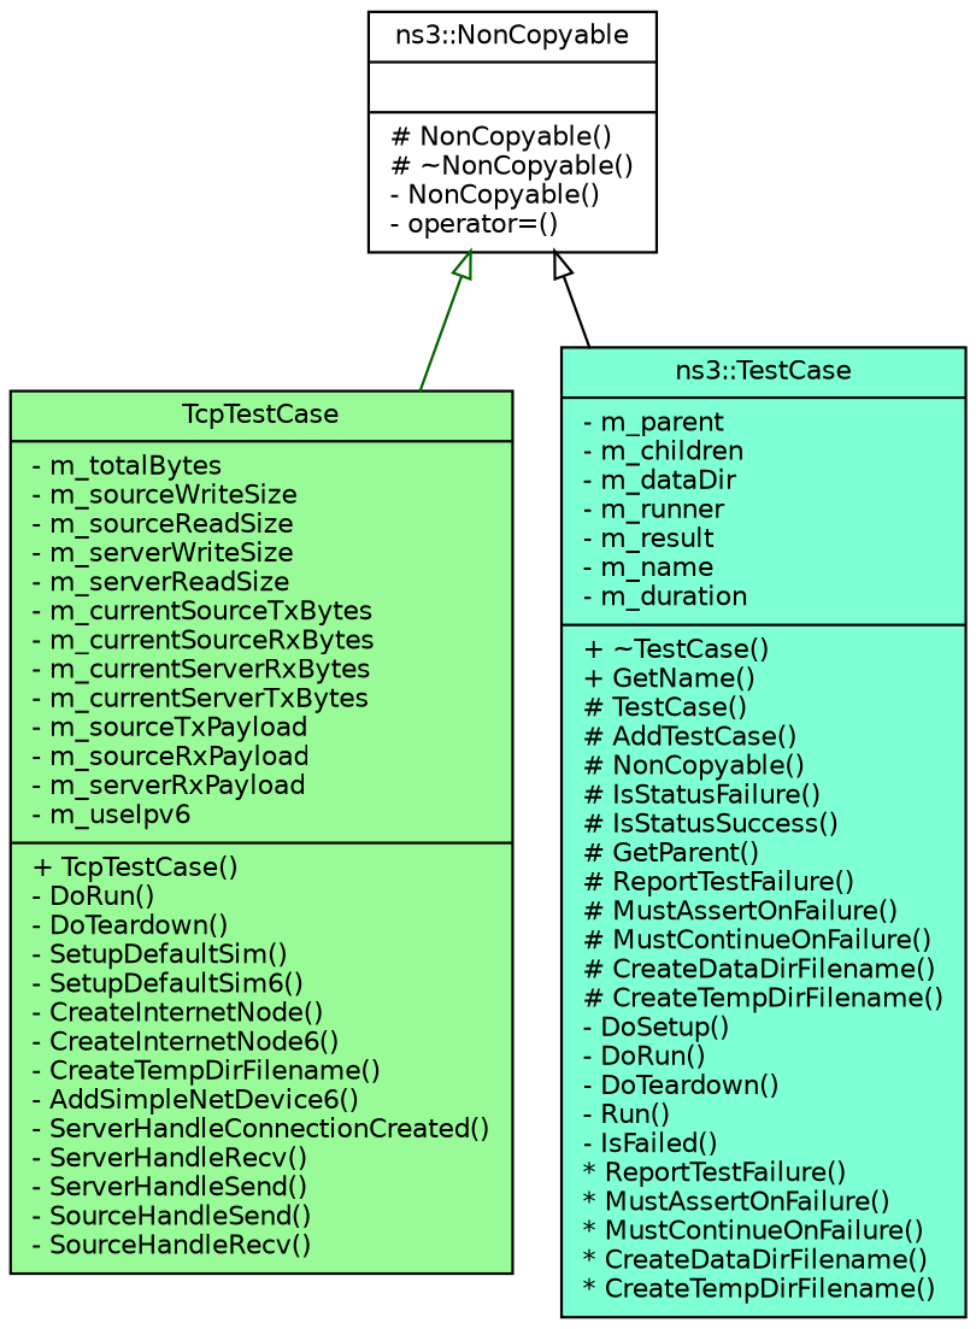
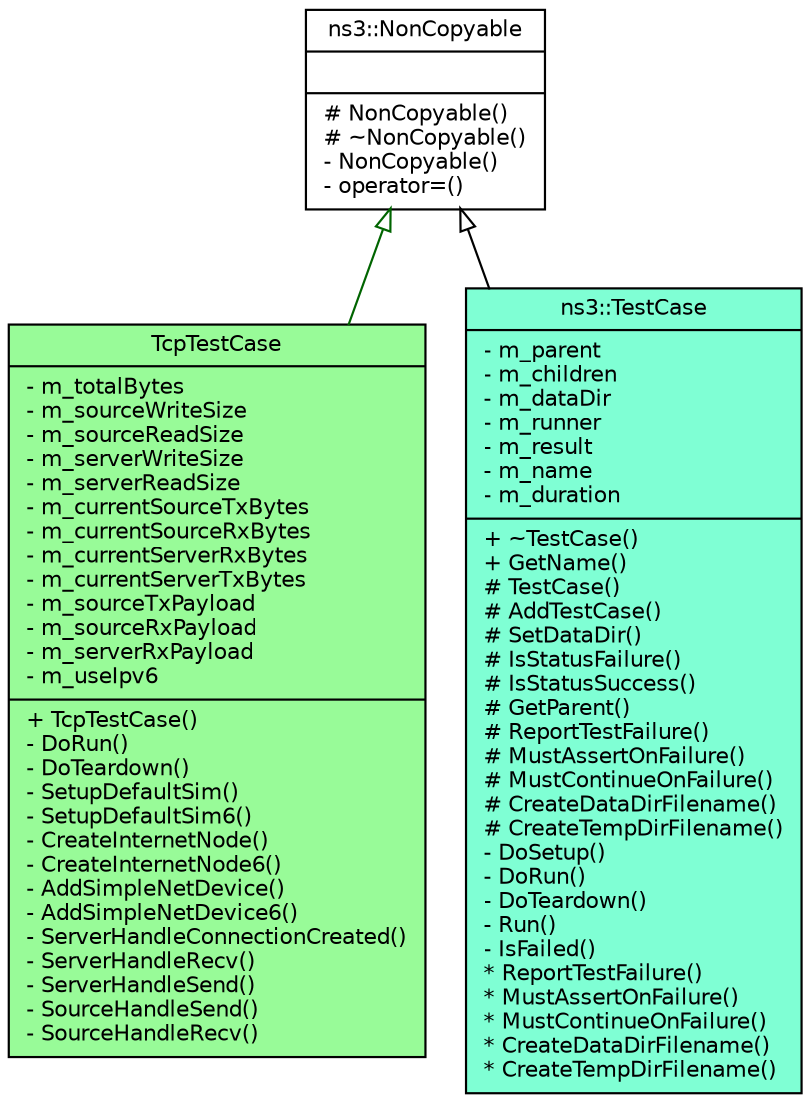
  digraph {
    node [color=black fontname=Helvetica fontsize=10 shape=record style=filled]
    edge [arrowtail=onormal dir=back fontname=Helvetica fontsize=10 labelfontname=Helvetica labelfontsize=10 style=solid]
-   n1 [fillcolor=palegreen fontcolor=black height=0.2 label="{TcpTestCase\n|- m_totalBytes\l- m_sourceWriteSize\l- m_sourceReadSize\l- m_serverWriteSize\l- m_serverReadSize\l- m_currentSourceTxBytes\l- m_currentSourceRxBytes\l- m_currentServerRxBytes\l- m_currentServerTxBytes\l- m_sourceTxPayload\l- m_sourceRxPayload\l- m_serverRxPayload\l- m_useIpv6\l|+ TcpTestCase()\l- DoRun()\l- DoTeardown()\l- SetupDefaultSim()\l- SetupDefaultSim6()\l- CreateInternetNode()\l- CreateInternetNode6()\l- CreateTempDirFilename()\l- AddSimpleNetDevice6()\l- ServerHandleConnectionCreated()\l- ServerHandleRecv()\l- ServerHandleSend()\l- SourceHandleSend()\l- SourceHandleRecv()\l}" width=0.4]
-   n2 [fillcolor=aquamarine height=0.2 label="{ns3::TestCase\n|- m_parent\l- m_children\l- m_dataDir\l- m_runner\l- m_result\l- m_name\l- m_duration\l|+ ~TestCase()\l+ GetName()\l# TestCase()\l# AddTestCase()\l# NonCopyable()\l# IsStatusFailure()\l# IsStatusSuccess()\l# GetParent()\l# ReportTestFailure()\l# MustAssertOnFailure()\l# MustContinueOnFailure()\l# CreateDataDirFilename()\l# CreateTempDirFilename()\l- DoSetup()\l- DoRun()\l- DoTeardown()\l- Run()\l- IsFailed()\l* ReportTestFailure()\l* MustAssertOnFailure()\l* MustContinueOnFailure()\l* CreateDataDirFilename()\l* CreateTempDirFilename()\l}" width=0.4]
+   n1 [fillcolor=palegreen fontcolor=black height=0.2 label="{TcpTestCase\n|- m_totalBytes\l- m_sourceWriteSize\l- m_sourceReadSize\l- m_serverWriteSize\l- m_serverReadSize\l- m_currentSourceTxBytes\l- m_currentSourceRxBytes\l- m_currentServerRxBytes\l- m_currentServerTxBytes\l- m_sourceTxPayload\l- m_sourceRxPayload\l- m_serverRxPayload\l- m_useIpv6\l|+ TcpTestCase()\l- DoRun()\l- DoTeardown()\l- SetupDefaultSim()\l- SetupDefaultSim6()\l- CreateInternetNode()\l- CreateInternetNode6()\l- AddSimpleNetDevice()\l- AddSimpleNetDevice6()\l- ServerHandleConnectionCreated()\l- ServerHandleRecv()\l- ServerHandleSend()\l- SourceHandleSend()\l- SourceHandleRecv()\l}" width=0.4]
+   n2 [fillcolor=aquamarine height=0.2 label="{ns3::TestCase\n|- m_parent\l- m_children\l- m_dataDir\l- m_runner\l- m_result\l- m_name\l- m_duration\l|+ ~TestCase()\l+ GetName()\l# TestCase()\l# AddTestCase()\l# SetDataDir()\l# IsStatusFailure()\l# IsStatusSuccess()\l# GetParent()\l# ReportTestFailure()\l# MustAssertOnFailure()\l# MustContinueOnFailure()\l# CreateDataDirFilename()\l# CreateTempDirFilename()\l- DoSetup()\l- DoRun()\l- DoTeardown()\l- Run()\l- IsFailed()\l* ReportTestFailure()\l* MustAssertOnFailure()\l* MustContinueOnFailure()\l* CreateDataDirFilename()\l* CreateTempDirFilename()\l}" width=0.4]
    n3 [fillcolor=white height=0.2 label="{ns3::NonCopyable\n||# NonCopyable()\l# ~NonCopyable()\l- NonCopyable()\l- operator=()\l}" width=0.4]
    n3 -> n1 [color=darkgreen]
    n3 -> n2 [color=black]
  }
